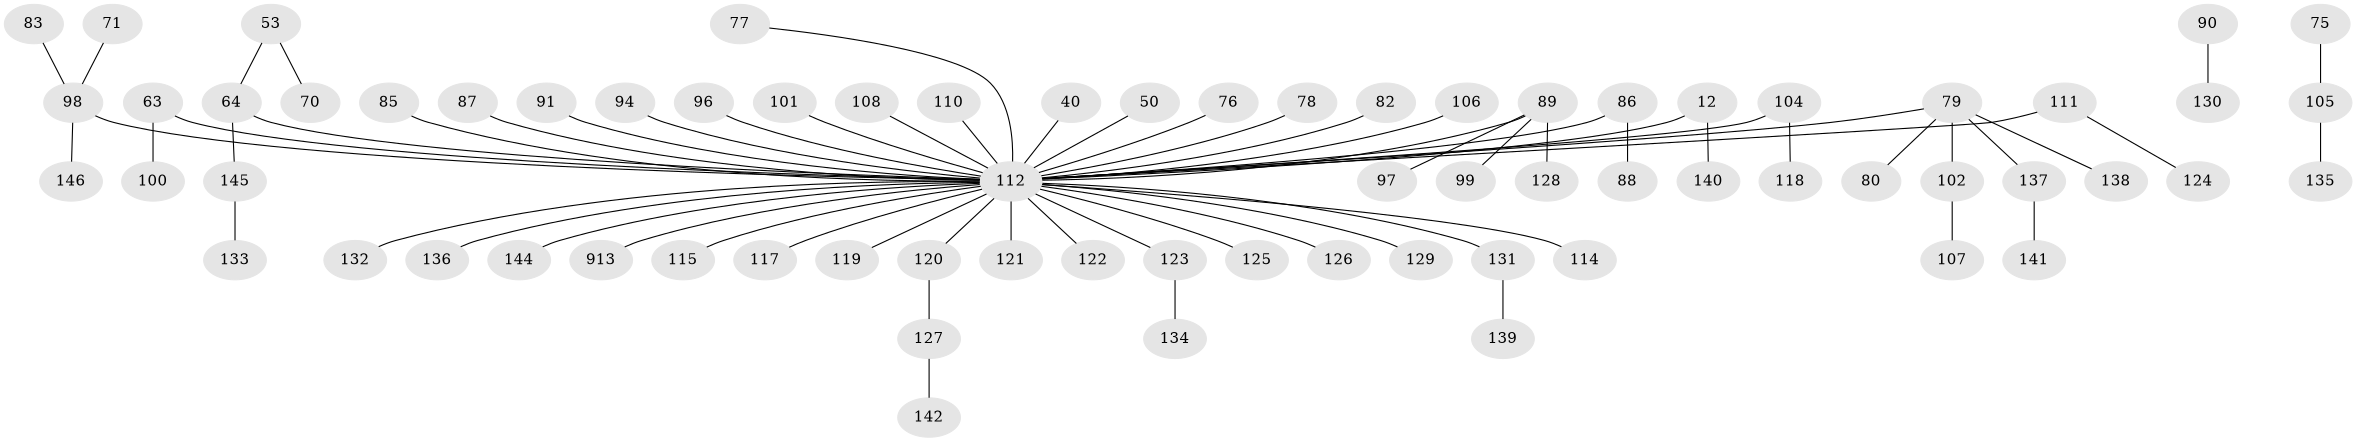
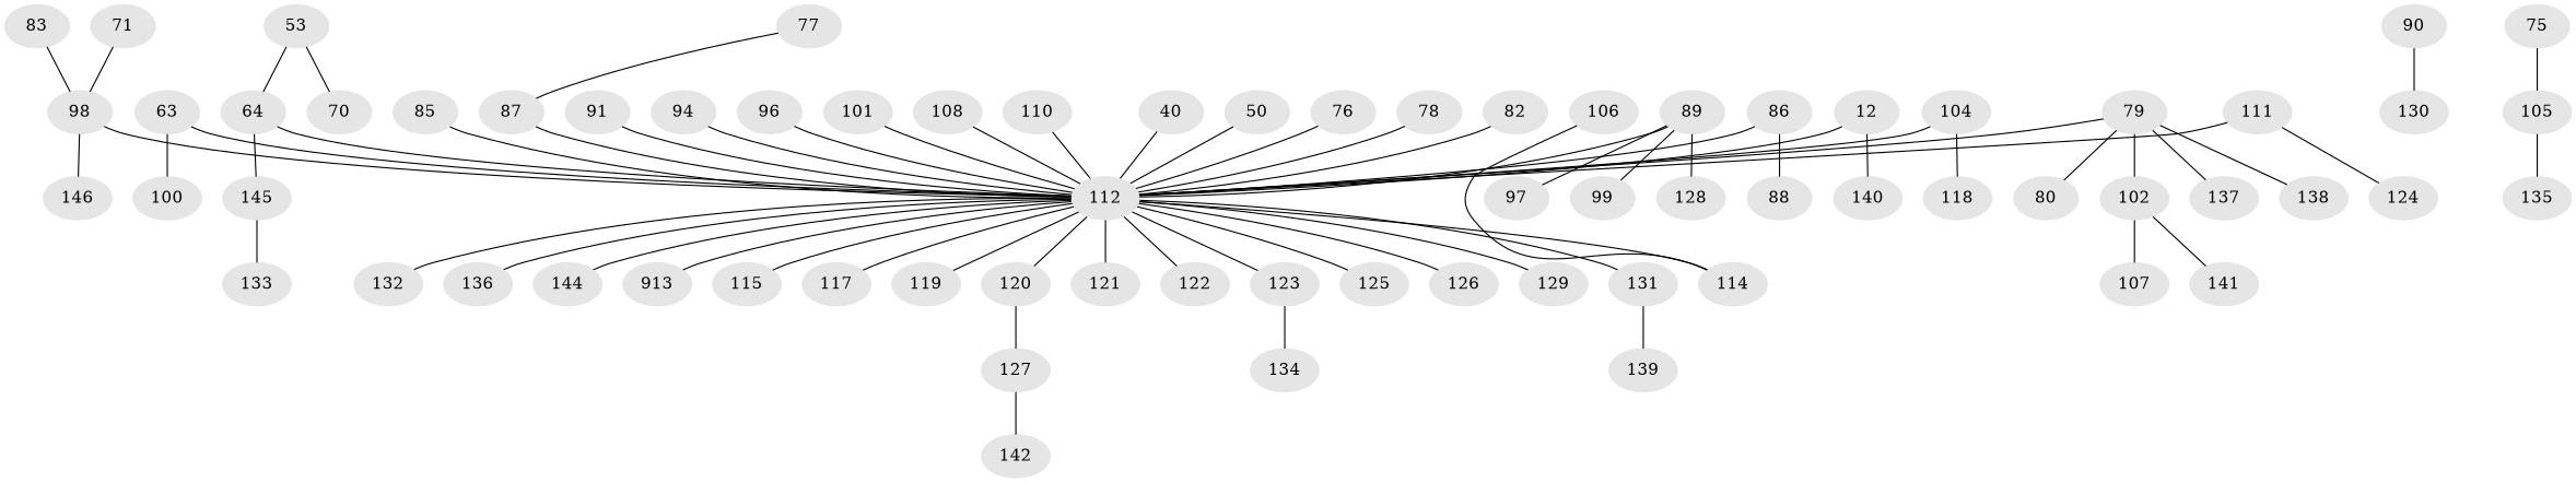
  graph {
    fontname="DejaVu Serif"
    node [color=gray90 fontname="DejaVu Serif" style=filled]
    edge [fontname="DejaVu Serif"]
    112 [super="+24+109+26+33+61+73+66+68+69+72+43+95+74+103+36"]
    n2 [label=913]
    114
    115
    117
    119
    120
    121
    122
    123
    125
    126
    129
    131
    132
    136
    144
    40
    90
    130
    50
    64 [super="+51"]
    145
    53
    70
    63
    100
    133
    98 [super="+23+20+39"]
    146
    71
    89 [super="+48"]
    97
    99
    128
    75
    105
    135
    76
    77
    78
    79 [super="+34+44"]
    80
    102
    137 [super="+116"]
    138
    107
    141
    82
    83
    85
    86 [super="+49+62"]
    88
    87
    91
    n56 [label=12]
    140
    94
    96
    101
    104
    118
    106
    108
    110
    111
    124
    127
    134
    139
    142
    112 -- n2
    112 -- 114
    112 -- 115
    112 -- 117
    112 -- 119
    112 -- 120
    112 -- 121
    112 -- 122
    112 -- 123
    112 -- 125
    112 -- 126
    112 -- 129
    112 -- 131
    112 -- 132
    112 -- 136
    112 -- 144
    120 -- 127
    123 -- 134
    131 -- 139
    40 -- 112
    90 -- 130
    50 -- 112
    64 -- 112
    64 -- 145
    145 -- 133
    53 -- 64
    53 -- 70
    63 -- 112
    63 -- 100
    98 -- 112
    98 -- 146
    71 -- 98
    89 -- 112
    89 -- 97
    89 -- 99
    89 -- 128
    75 -- 105
    105 -- 135
    76 -- 112
-   77 -- 112
+   77 -- 87
    78 -- 112
    79 -- 112
    79 -- 80
    79 -- 102
    79 -- 137
    79 -- 138
    102 -- 107
-   137 -- 141
+   102 -- 141
    82 -- 112
    83 -- 98
    85 -- 112
    86 -- 112
    86 -- 88
    87 -- 112
    91 -- 112
    n56 -- 112
    n56 -- 140
    94 -- 112
    96 -- 112
    101 -- 112
    104 -- 112
    104 -- 118
-   106 -- 112
+   106 -- 114
    108 -- 112
    110 -- 112
    111 -- 112
    111 -- 124
    127 -- 142
  }
